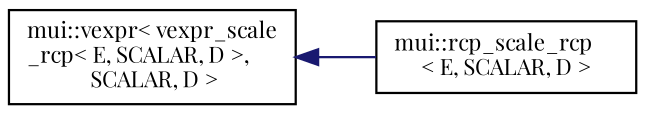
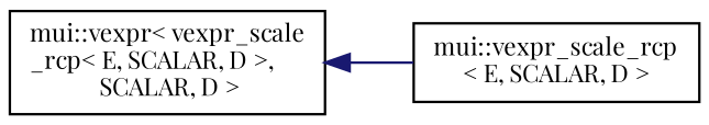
  digraph {
    rankdir=LR
    fontname="Playfair Display"
    node [color=black fillcolor=white fontname="Playfair Display" fontsize=10 shape=record style=filled]
    n1 [height=0.2 label="mui::vexpr\< vexpr_scale\l_rcp\< E, SCALAR, D \>,\l SCALAR, D \>" width=0.4]
-   n2 [height=0.2 label="mui::rcp_scale_rcp\l\< E, SCALAR, D \>" width=0.4]
+   n2 [height=0.2 label="mui::vexpr_scale_rcp\l\< E, SCALAR, D \>" width=0.4]
    n1 -> n2 [color=midnightblue dir=back fontname="Playfair Display" fontsize=10 labelfontname=Helvetica labelfontsize=10 style=solid]
  }
